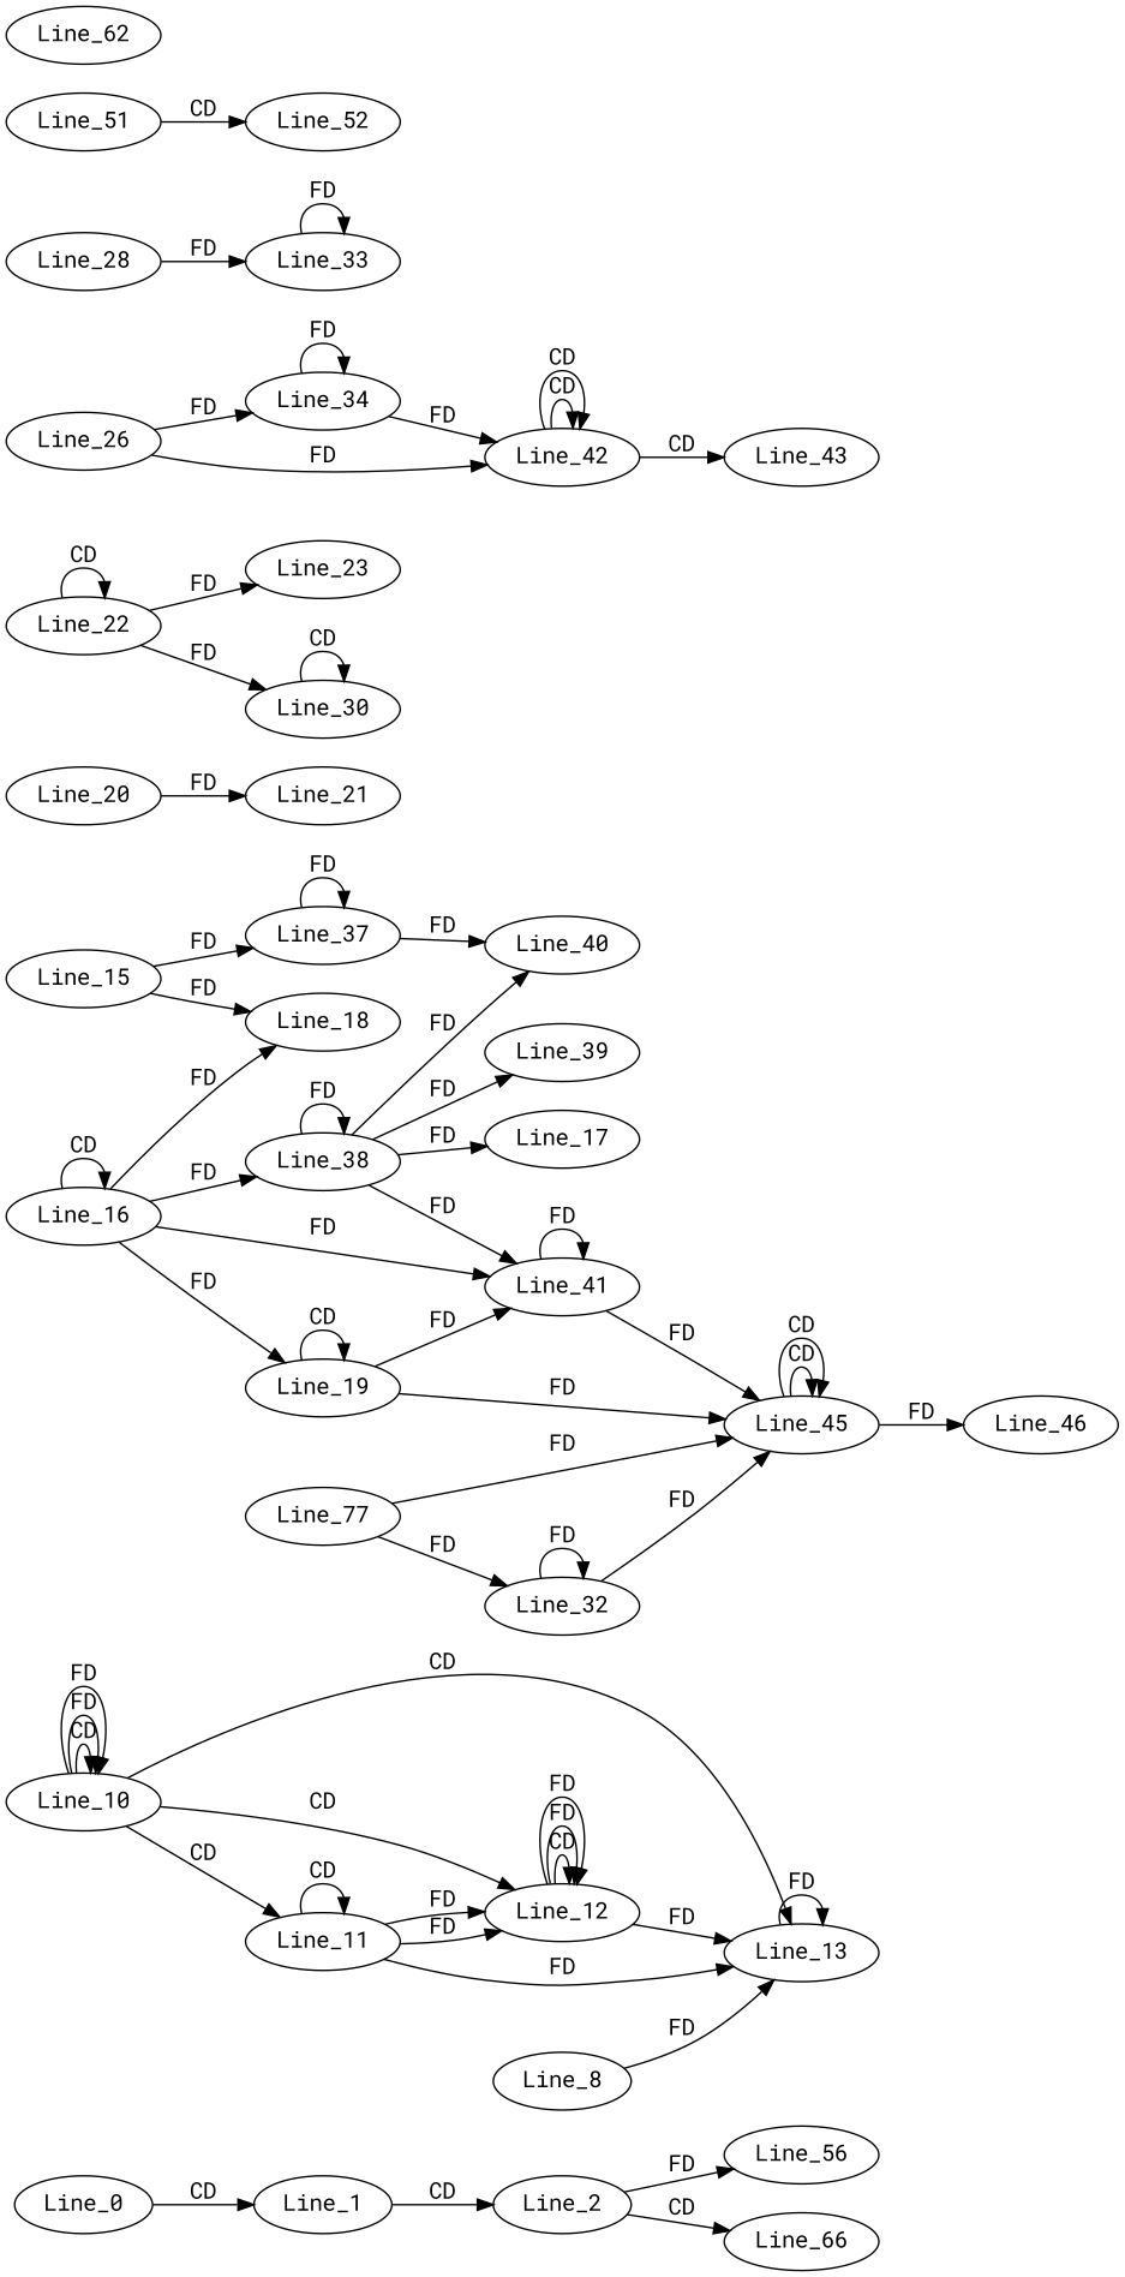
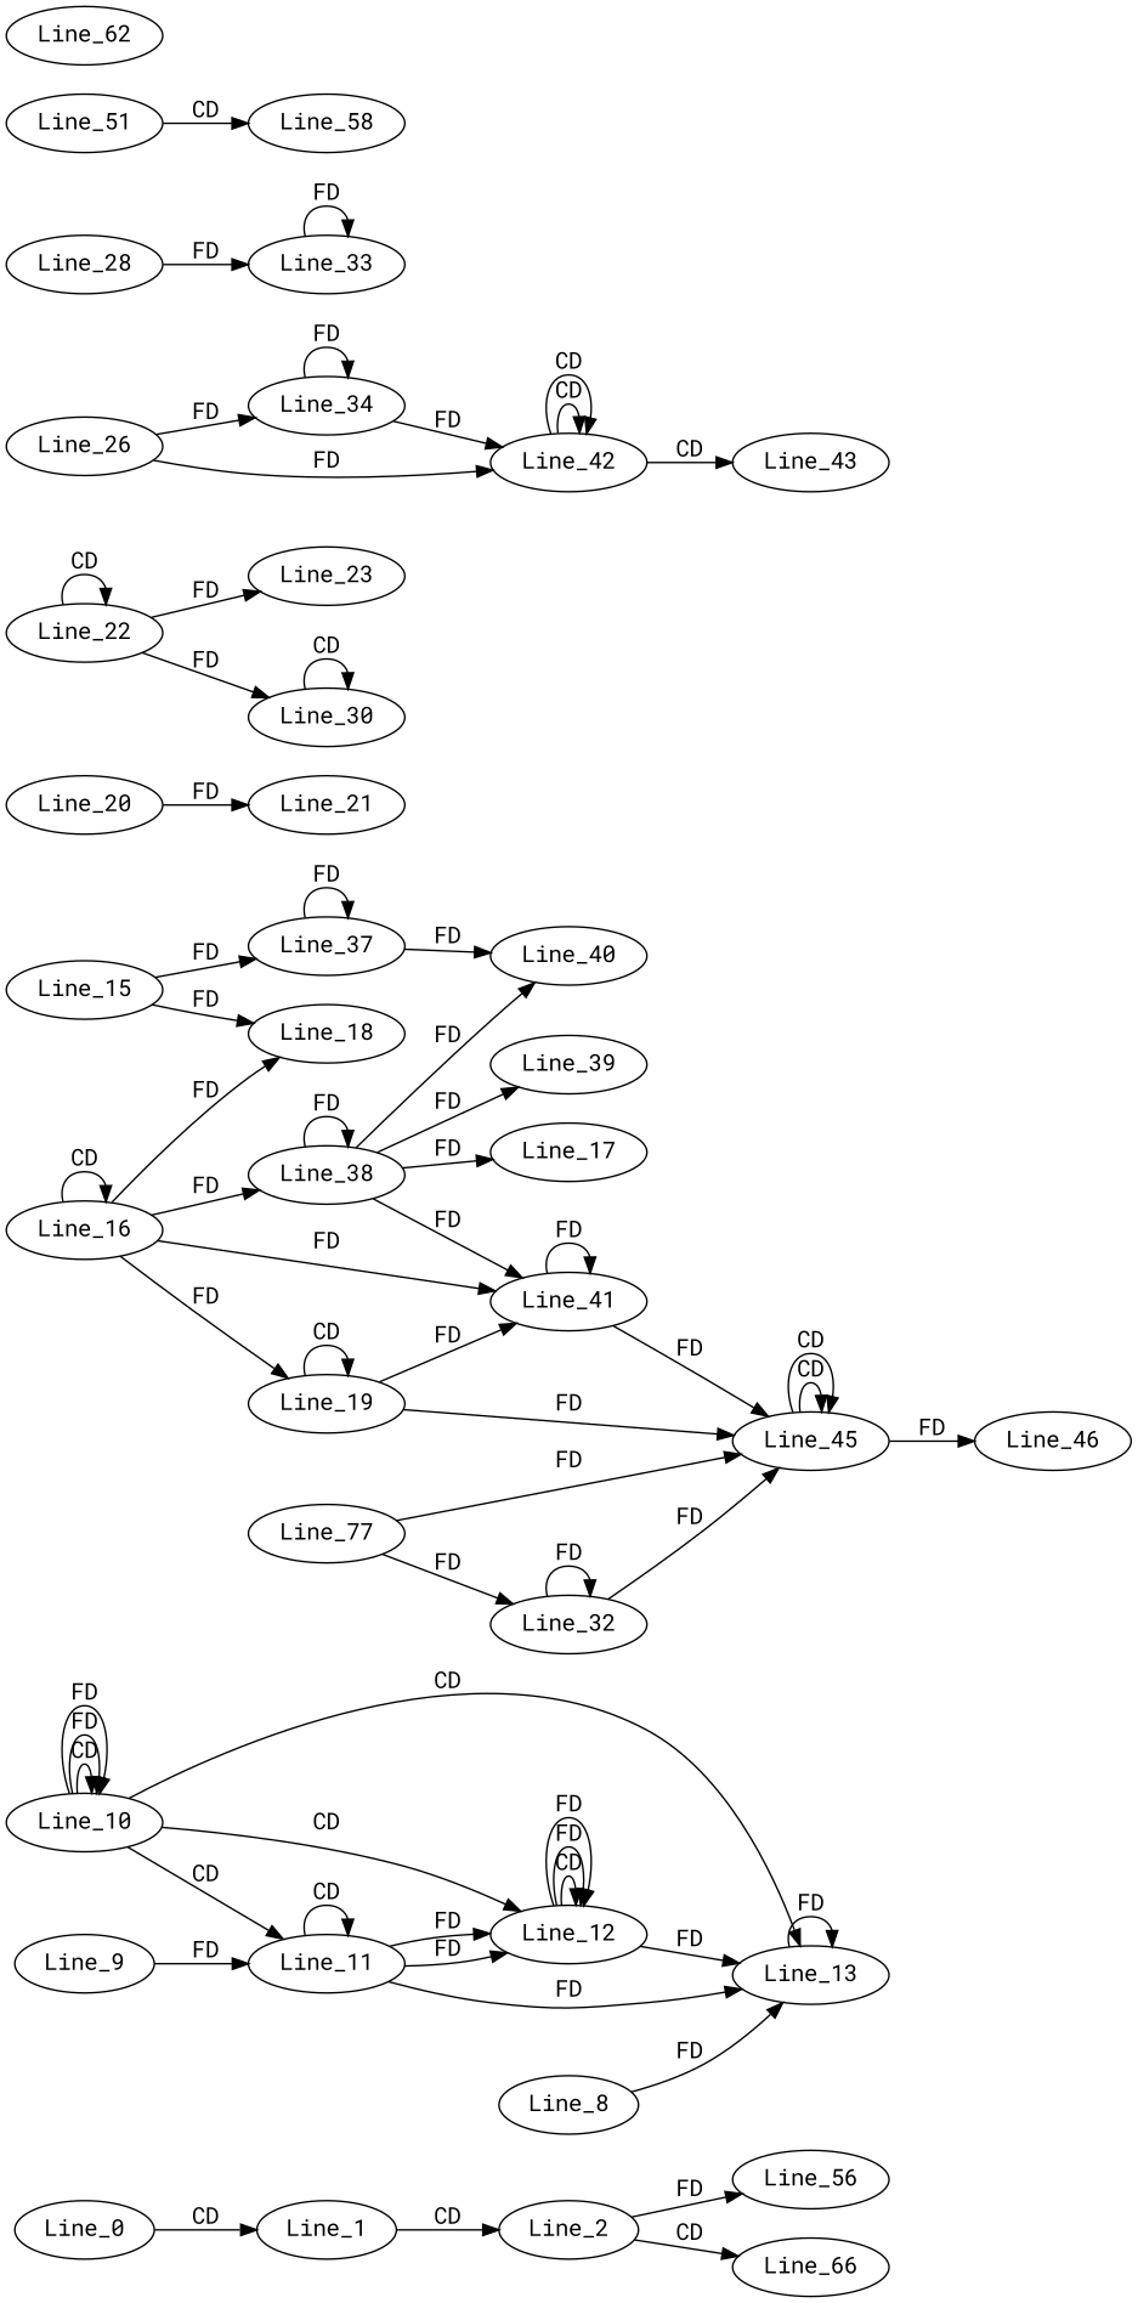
  digraph {
    fontname="Roboto Mono"
    rankdir=LR
    node [fontname="Roboto Mono"]
    edge [fontname="Roboto Mono"]
    Line_0
    Line_1
    Line_2
    Line_56
    Line_66
    Line_10
    Line_11
    Line_12
    Line_13
+   Line_9
    Line_8
    Line_16
    Line_18
    Line_19
    Line_38
    Line_41
    Line_45
    Line_17
    Line_40
    Line_39
    Line_15
    Line_37
    Line_46
    Line_20
    Line_21
    Line_22
    Line_23
    Line_30
    n29 [label=Line_34]
    Line_26
    Line_42
    Line_43
    n33 [label=Line_77]
    Line_32
    Line_28
    Line_33
    Line_51
-   Line_52
+   Line_52 [label=Line_58]
    Line_62
    Line_0 -> Line_1 [label=CD]
    Line_1 -> Line_2 [label=CD]
    Line_2 -> Line_56 [label=FD]
    Line_2 -> Line_66 [label=CD]
    Line_10 -> Line_10 [label=CD]
    Line_10 -> Line_10 [label=FD]
    Line_10 -> Line_10 [label=FD]
    Line_10 -> Line_11 [label=CD]
    Line_10 -> Line_12 [label=CD]
    Line_10 -> Line_13 [label=CD]
    Line_11 -> Line_11 [label=CD]
    Line_11 -> Line_12 [label=FD]
    Line_11 -> Line_12 [label=FD]
    Line_11 -> Line_13 [label=FD]
    Line_12 -> Line_12 [label=CD]
    Line_12 -> Line_12 [label=FD]
    Line_12 -> Line_12 [label=FD]
    Line_12 -> Line_13 [label=FD]
    Line_13 -> Line_13 [label=FD]
+   Line_9 -> Line_11 [label=FD]
    Line_8 -> Line_13 [label=FD]
    Line_16 -> Line_16 [label=CD]
    Line_16 -> Line_18 [label=FD]
    Line_16 -> Line_19 [label=FD]
    Line_16 -> Line_38 [label=FD]
    Line_16 -> Line_41 [label=FD]
    Line_19 -> Line_19 [label=CD]
    Line_19 -> Line_41 [label=FD]
    Line_19 -> Line_45 [label=FD]
    Line_38 -> Line_38 [label=FD]
    Line_38 -> Line_41 [label=FD]
    Line_38 -> Line_17 [label=FD]
    Line_38 -> Line_40 [label=FD]
    Line_38 -> Line_39 [label=FD]
    Line_41 -> Line_41 [label=FD]
    Line_41 -> Line_45 [label=FD]
    Line_45 -> Line_45 [label=CD]
    Line_45 -> Line_45 [label=CD]
    Line_45 -> Line_46 [label=FD]
    Line_15 -> Line_18 [label=FD]
    Line_15 -> Line_37 [label=FD]
    Line_37 -> Line_40 [label=FD]
    Line_37 -> Line_37 [label=FD]
    Line_20 -> Line_21 [label=FD]
    Line_22 -> Line_22 [label=CD]
    Line_22 -> Line_23 [label=FD]
    Line_22 -> Line_30 [label=FD]
    Line_30 -> Line_30 [label=CD]
    n29 -> n29 [label=FD]
    n29 -> Line_42 [label=FD]
    Line_26 -> n29 [label=FD]
    Line_26 -> Line_42 [label=FD]
    Line_42 -> Line_42 [label=CD]
    Line_42 -> Line_42 [label=CD]
    Line_42 -> Line_43 [label=CD]
    n33 -> Line_45 [label=FD]
    n33 -> Line_32 [label=FD]
    Line_32 -> Line_45 [label=FD]
    Line_32 -> Line_32 [label=FD]
    Line_28 -> Line_33 [label=FD]
    Line_33 -> Line_33 [label=FD]
    Line_51 -> Line_52 [label=CD]
  }
